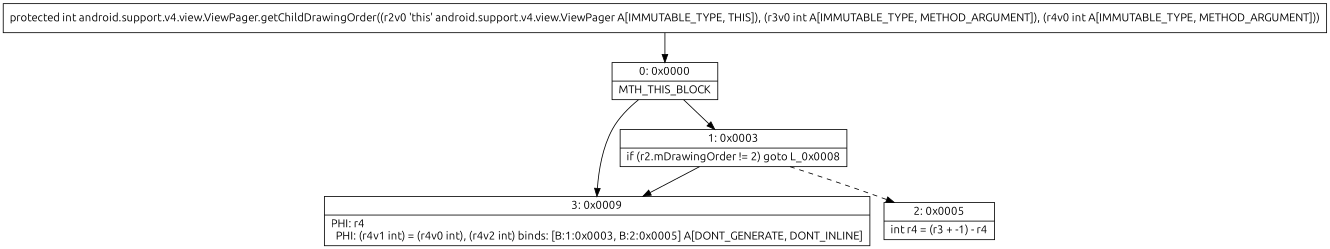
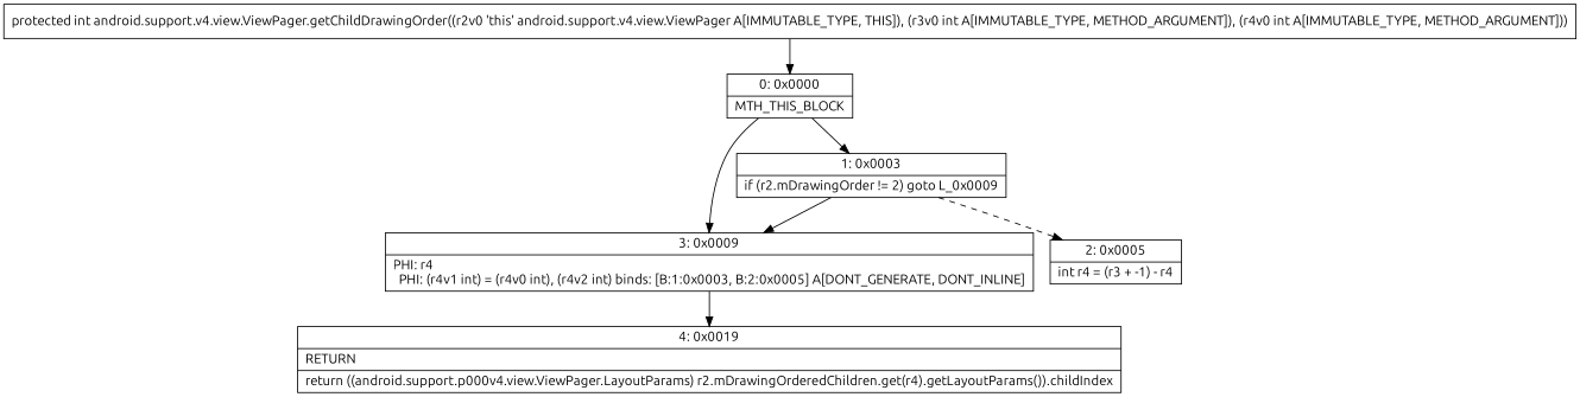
  digraph {
    fontname=Ubuntu
    node [fontname=Ubuntu shape=record]
    edge [fontname=Ubuntu]
    n1 [label="{0\:\ 0x0000|MTH_THIS_BLOCK\l}"]
-   n2 [label="{1\:\ 0x0003|if (r2.mDrawingOrder != 2) goto L_0x0008\l}"]
+   n2 [label="{1\:\ 0x0003|if (r2.mDrawingOrder != 2) goto L_0x0009\l}"]
    n3 [label="{3\:\ 0x0009|PHI: r4 \l  PHI: (r4v1 int) = (r4v0 int), (r4v2 int) binds: [B:1:0x0003, B:2:0x0005] A[DONT_GENERATE, DONT_INLINE]\l}"]
    n4 [label="{2\:\ 0x0005|int r4 = (r3 + \-1) \- r4\l}"]
+   n5 [label="{4\:\ 0x0019|RETURN\l|return ((android.support.p000v4.view.ViewPager.LayoutParams) r2.mDrawingOrderedChildren.get(r4).getLayoutParams()).childIndex\l}"]
    n6 [label="{protected int android.support.v4.view.ViewPager.getChildDrawingOrder((r2v0 'this' android.support.v4.view.ViewPager A[IMMUTABLE_TYPE, THIS]), (r3v0 int A[IMMUTABLE_TYPE, METHOD_ARGUMENT]), (r4v0 int A[IMMUTABLE_TYPE, METHOD_ARGUMENT])) }"]
    n1 -> n2
    n1 -> n3
    n2 -> n3
    n2 -> n4 [style=dashed]
+   n3 -> n5
    n6 -> n1
  }
